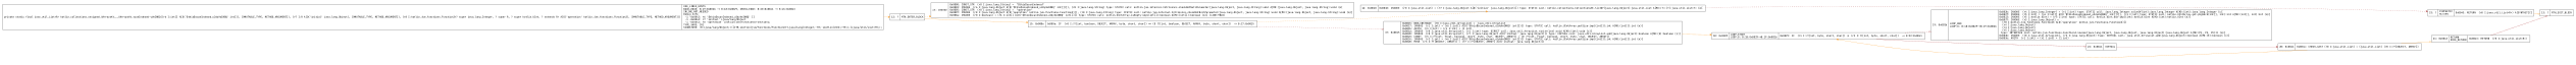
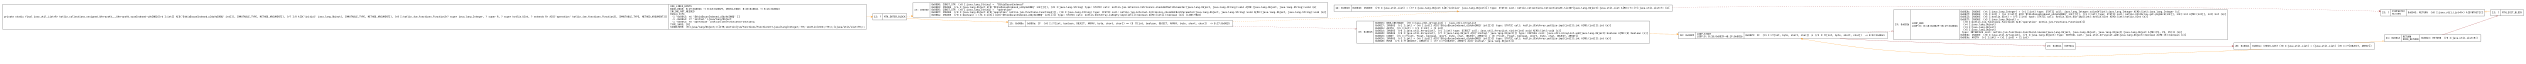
  digraph {
    fontname="JetBrains Mono"
    rankdir=LR
    node [fontname="JetBrains Mono" shape=record]
    edge [arrowhead=vee color=darkorange fontname="JetBrains Mono"]
    n1 [label="{12\:\ ?|MTH_ENTER_BLOCK\l}"]
    n2 [label="{14\:\ 0x0000|0x0000: CONST_STR  (r0 I:java.lang.String) =  \"$this$scanIndexed\" \l0x0002: INVOKE  (r6 I:java.lang.Object A[D('$this$scanIndexed_u2dyVwIW0Q' int[])]), (r0 I:java.lang.String) type: STATIC call: kotlin.jvm.internal.Intrinsics.checkNotNullParameter(java.lang.Object, java.lang.String):void A[MD:(java.lang.Object, java.lang.String):void (m)]\l0x0005: CONST_STR  (r0 I:java.lang.String) =  \"operation\" \l0x0007: INVOKE  (r8 I:java.lang.Object A[D('operation' kotlin.jvm.functions.Function3)]), (r0 I:java.lang.String) type: STATIC call: kotlin.jvm.internal.Intrinsics.checkNotNullParameter(java.lang.Object, java.lang.String):void A[MD:(java.lang.Object, java.lang.String):void (m)]\l0x000a: INVOKE  (r0 I:boolean) = (r6 I:int[] A[D('$this$scanIndexed_u2dyVwIW0Q' int[])]) type: STATIC call: kotlin.UIntArray.isEmpty\-impl(int[]):boolean A[MD:(int[]):boolean (m)] (LINE:9826)\l}"]
    n3 [label="{15\:\ 0x000e|0x000e: IF  (r0 I:??[int, boolean, OBJECT, ARRAY, byte, short, char]) == (0 ??[int, boolean, OBJECT, ARRAY, byte, short, char])  \-\> B:17:0x0015 \l}"]
    n4 [label="{16\:\ 0x0010|0x0010: INVOKE  (r0 I:java.util.List) = (r7 I:java.lang.Object A[D('initial' java.lang.Object)]) type: STATIC call: kotlin.collections.CollectionsKt.listOf(java.lang.Object):java.util.List A[MD:\<T\>:(T):java.util.List\<T\> (m)]\l}"]
    n5 [label="{17\:\ 0x0015|0x0015: NEW_INSTANCE  (r0 I:java.util.ArrayList) =  java.util.ArrayList \l0x0017: INVOKE  (r1 I:int) = (r6 I:int[] A[D('$this$scanIndexed_u2dyVwIW0Q' int[])]) type: STATIC call: kotlin.UIntArray.getSize\-impl(int[]):int A[MD:(int[]):int (m)]\l0x001b: ARITH  (r1 I:int) = (r1 I:int) + (1 int) \l0x001d: INVOKE  (r0 I:java.util.ArrayList), (r1 I:int) type: DIRECT call: java.util.ArrayList.\<init\>(int):void A[MD:(int):void (c)]\l0x0020: INVOKE  (r0 I:java.util.ArrayList), (r7 I:java.lang.Object A[D('initial' java.lang.Object)]) type: VIRTUAL call: java.util.ArrayList.add(java.lang.Object):boolean A[MD:(E):boolean (c)]\l0x0023: CONST  (r1 I:??[int, float, boolean, short, byte, char, OBJECT, ARRAY]) = (0 ??[int, float, boolean, short, byte, char, OBJECT, ARRAY]) \l0x0024: INVOKE  (r2 I:int) = (r6 I:int[] A[D('$this$scanIndexed_u2dyVwIW0Q' int[])]) type: STATIC call: kotlin.UIntArray.getSize\-impl(int[]):int A[MD:(int[]):int (m)]\l0x0028: MOVE  (r3 I:??[OBJECT, ARRAY]) = (r7 I:??[OBJECT, ARRAY] A[D('initial' java.lang.Object)]) \l}"]
    n6 [label="{23\:\ ?|SYNTHETIC\lRETURN\l|0x0043: RETURN  (r0 I:java.util.List\<R\>) A[SYNTHETIC]\l}"]
    n7 [label="{18\:\ 0x0029|LOOP_START\lLOOP:0: B:18:0x0029\-\>B:19:0x002b\l|0x0029: IF  (r1 I:??[int, byte, short, char]) \>= (r2 I:??[int, byte, short, char])  \-\> B:22:0x0041 \l}"]
    n8 [label="{13\:\ ?|MTH_EXIT_BLOCK\l}"]
    n9 [label="{19\:\ 0x002b|LOOP_END\lLOOP:0: B:18:0x0029\-\>B:19:0x002b\l|0x002b: INVOKE  (r4 I:java.lang.Integer) = (r1 I:int) type: STATIC call: java.lang.Integer.valueOf(int):java.lang.Integer A[MD:(int):java.lang.Integer (c)]\l0x002f: INVOKE  (r5 I:int) = (r6 I:int[] A[D('$this$scanIndexed_u2dyVwIW0Q' int[])]), (r1 I:int) type: STATIC call: kotlin.UIntArray.get\-pVg5ArA(int[], int):int A[MD:(int[], int):int (m)]\l0x0033: INVOKE  (r5 I:kotlin.UInt) = (r5 I:int) type: STATIC call: kotlin.UInt.box\-impl(int):kotlin.UInt A[MD:(int):kotlin.UInt (m)]\l0x0037: INVOKE  (r3 I:java.lang.Object) = \l  (r8 I:kotlin.jvm.functions.Function3 A[D('operation' kotlin.jvm.functions.Function3)])\l  (r4 I:java.lang.Object)\l  (r3 I:java.lang.Object)\l  (r5 I:java.lang.Object)\l type: INTERFACE call: kotlin.jvm.functions.Function3.invoke(java.lang.Object, java.lang.Object, java.lang.Object):java.lang.Object A[MD:(P1, P2, P3):R (m)]\l0x003b: INVOKE  (r0 I:java.util.ArrayList), (r3 I:java.lang.Object) type: VIRTUAL call: java.util.ArrayList.add(java.lang.Object):boolean A[MD:(E):boolean (c)]\l0x003e: ARITH  (r1 I:int) = (r1 I:int) + (1 int) \l}"]
    n10 [label="{22\:\ 0x0041|VIRTUAL\l}"]
    n11 [label="{20\:\ 0x0041|0x0041: CHECK_CAST (r0 I:java.util.List) = (java.util.List) (r0 I:??[OBJECT, ARRAY]) \l}"]
    n12 [label="{21\:\ 0x0043|RETURN\lORIG_RETURN\l|0x0043: RETURN  (r0 I:java.util.List\<R\>) \l}"]
    n13 [label="{private static final java.util.List\<R\> kotlin.collections.unsigned.UArraysKt___UArraysKt.scanIndexed\-yVwIW0Q((r6 I:int[] A[D('$this$scanIndexed_u2dyVwIW0Q' int[]), IMMUTABLE_TYPE, METHOD_ARGUMENT]), (r7 I:R A[D('initial' java.lang.Object), IMMUTABLE_TYPE, METHOD_ARGUMENT]), (r8 I:kotlin.jvm.functions.Function3\<? super java.lang.Integer, ? super R, ? super kotlin.UInt, ? extends R\> A[D('operation' kotlin.jvm.functions.Function3), IMMUTABLE_TYPE, METHOD_ARGUMENT]))  | USE_LINES_HINTS\lBACK_EDGE: B:19:0x002b \-\> B:18:0x0029, CROSS_EDGE: B:20:0x0041 \-\> B:21:0x0043\lINLINE_NOT_NEEDED\lDebug Info:\l  \-1 \-0x0043: r6 '$this$scanIndexed_u2dyVwIW0Q' [I\l  \-1 \-0x0043: r7 'initial' Ljava\/lang\/Object;\l  \-1 \-0x0043: r8 'operation' Lkotlin\/jvm\/functions\/Function3;\lTYPE_VARS: [R]\lSIGNATURE: \<R:Ljava\/lang\/Object;\>([ITR;Lkotlin\/jvm\/functions\/Function3\<\-Ljava\/lang\/Integer;\-TR;\-Lkotlin\/UInt;+TR;\>;)Ljava\/util\/List\<TR;\>;\l}"]
    n1 -> n2 [style=dashed]
    n1 -> n3
    n3 -> n4 [style=dashed]
    n3 -> n5 [arrowhead=onormal color=brown style=dashed]
    n4 -> n6 [color=brown style=dashed]
    n5 -> n7
-   n6 -> n8 [arrowhead=onormal]
+   n8 -> n6 [arrowhead=onormal]
    n7 -> n9 [arrowhead=onormal color=brown style=dashed]
    n7 -> n10 [arrowhead=onormal color=brown]
    n10 -> n11 [color=brown]
    n11 -> n7
    n11 -> n12 [arrowhead=onormal]
    n12 -> n8 [arrowhead=onormal color=brown]
    n13 -> n1
  }
